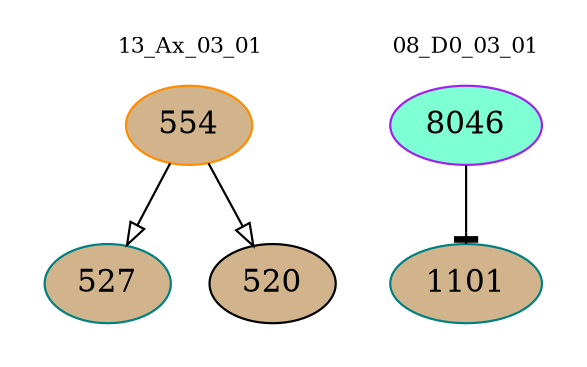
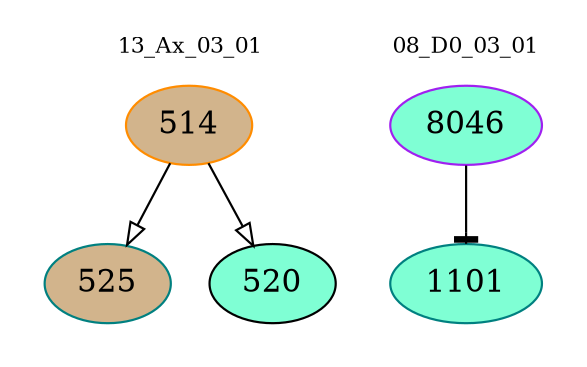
  digraph {
    node [color=teal fillcolor=tan style=filled]
    edge [arrowhead=onormal color=black]
-   n1 [color=darkorange label=554]
-   n2 [label=527]
-   n3 [color=black label=520]
+   n1 [color=darkorange label=514]
+   n2 [label=525]
+   n3 [color=black fillcolor=aquamarine label=520]
    n4 [color=purple fillcolor=aquamarine label=8046]
-   n5 [label=1101]
+   n5 [fillcolor=aquamarine label=1101]
    subgraph cluster_1 {
      color=white
      fontsize=10
      label="13_Ax_03_01"
      n1
      n2
      n3
    }
    subgraph cluster_2 {
      color=white
      fontsize=10
      label="08_D0_03_01"
      n4
      n5
    }
    n1 -> n2
    n1 -> n3
    n4 -> n5 [arrowhead=tee]
  }
